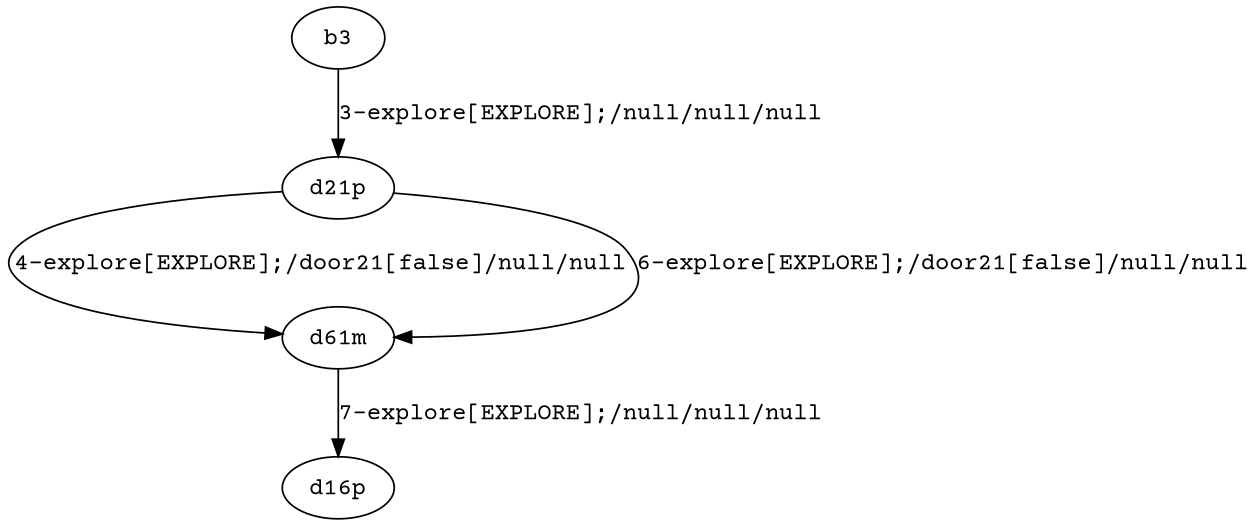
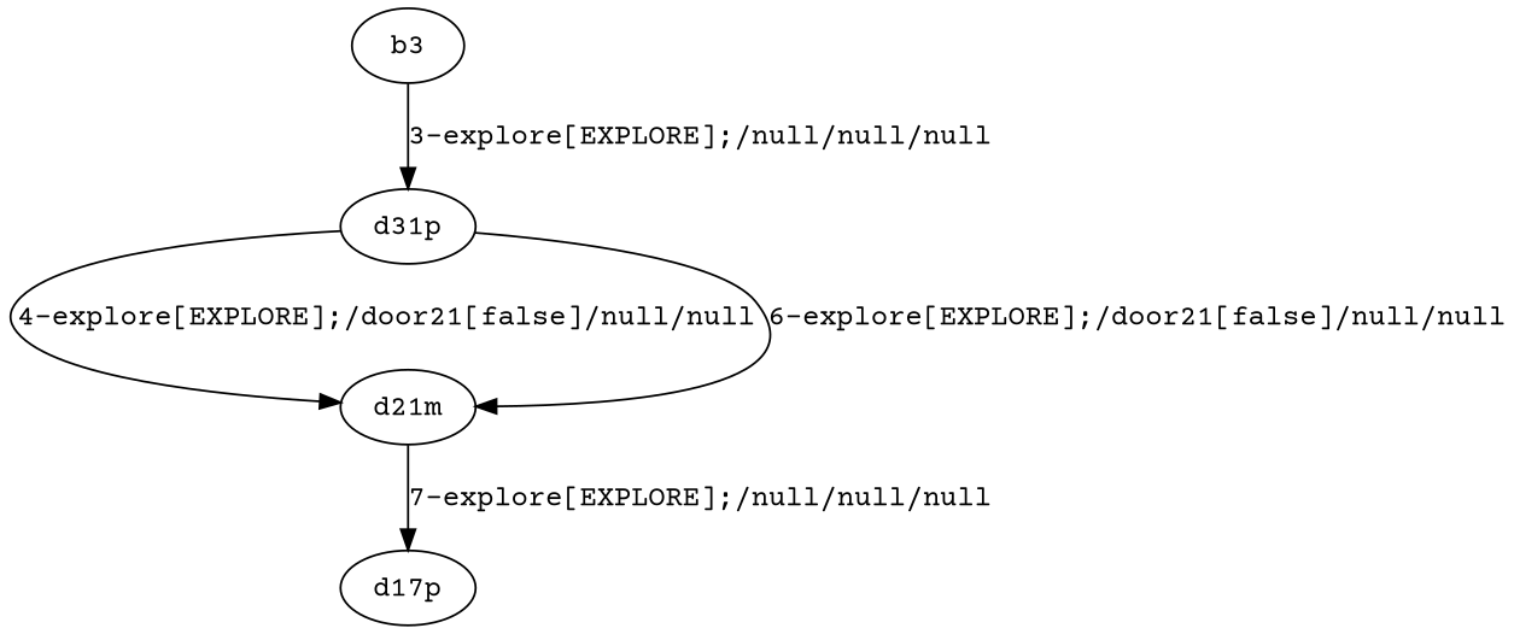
  digraph {
    fontname="Courier Prime"
    node [fontname="Courier Prime"]
    edge [fontname="Courier Prime"]
    b3
-   d21p
-   d21m [label=d61m]
-   d16p
+   d21p [label=d31p]
+   d21m
+   d16p [label=d17p]
    b3 -> d21p [label="3-explore[EXPLORE];/null/null/null"]
    d21p -> d21m [label="4-explore[EXPLORE];/door21[false]/null/null"]
    d21p -> d21m [label="6-explore[EXPLORE];/door21[false]/null/null"]
    d21m -> d16p [label="7-explore[EXPLORE];/null/null/null"]
  }
